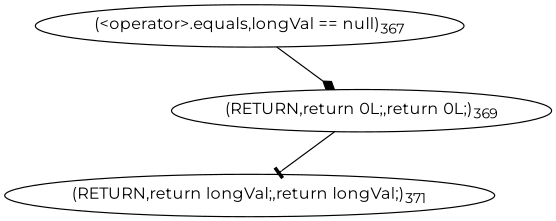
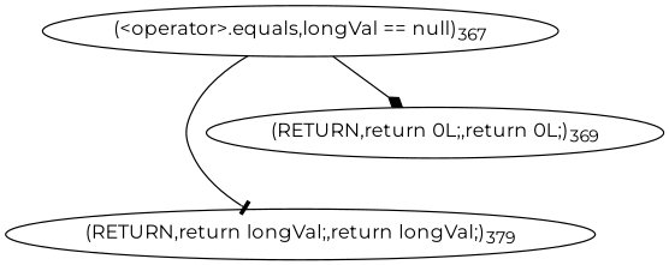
  digraph {
    fontname=Montserrat
    node [fontname=Montserrat]
    edge [fontname=Montserrat]
-   n1 [label=<(RETURN,return longVal;,return longVal;)<SUB>371</SUB>>]
+   n1 [label=<(RETURN,return longVal;,return longVal;)<SUB>379</SUB>>]
    n2 [label=<(&lt;operator&gt;.equals,longVal == null)<SUB>367</SUB>>]
    n3 [label=<(RETURN,return 0L;,return 0L;)<SUB>369</SUB>>]
-   n3 -> n1 [arrowhead=tee]
+   n2 -> n1 [arrowhead=tee]
    n2 -> n3 [arrowhead=diamond]
  }
